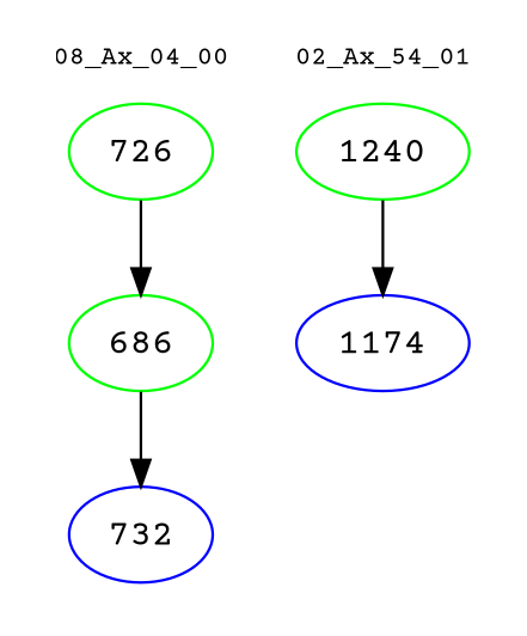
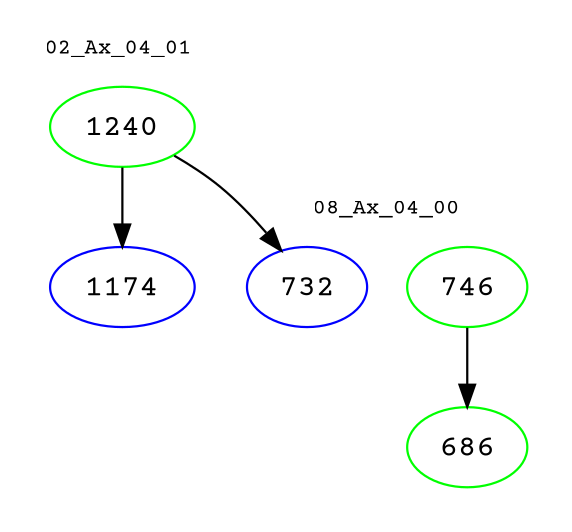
  digraph {
    fontname="Courier Prime"
    node [color=green fontname="Courier Prime"]
    edge [color=black fontname="Courier Prime"]
-   n1 [label=726]
+   n1 [label=746]
    n2 [label=686]
    n3 [color=blue label=732]
    n4 [label=1240]
    n5 [color=blue label=1174]
    subgraph cluster_1 {
      color=white
      fontsize=10
      label="08_Ax_04_00"
      n1
      n2
      n3
    }
    subgraph cluster_2 {
      color=white
      fontsize=10
-     label="02_Ax_54_01"
+     label="02_Ax_04_01"
      n4
      n5
    }
    n1 -> n2
-   n2 -> n3
+   n4 -> n3
    n4 -> n5
  }
